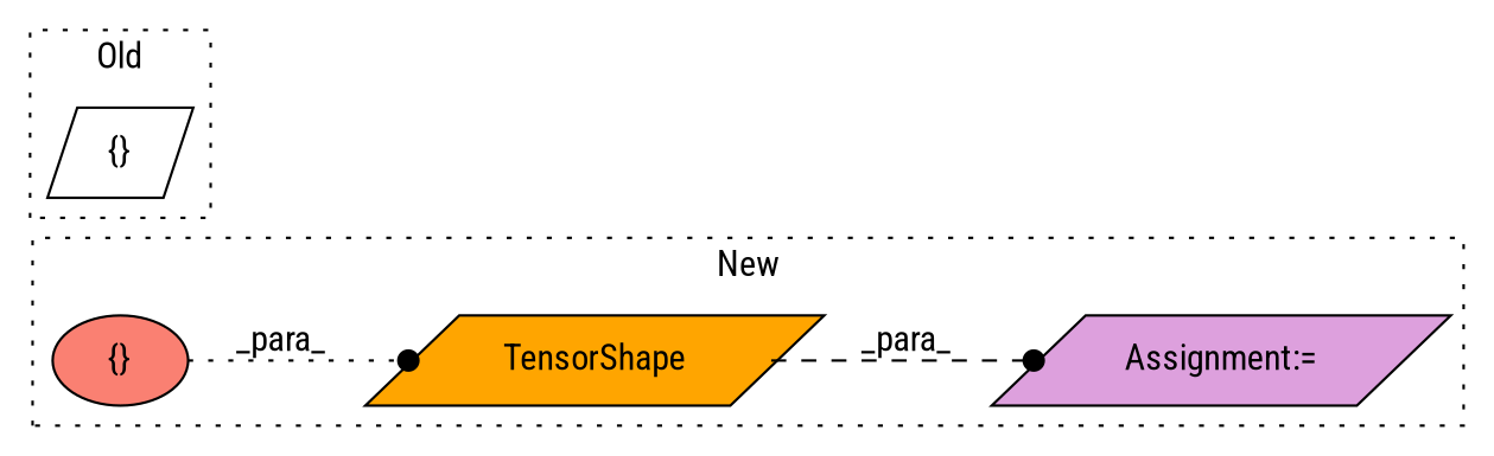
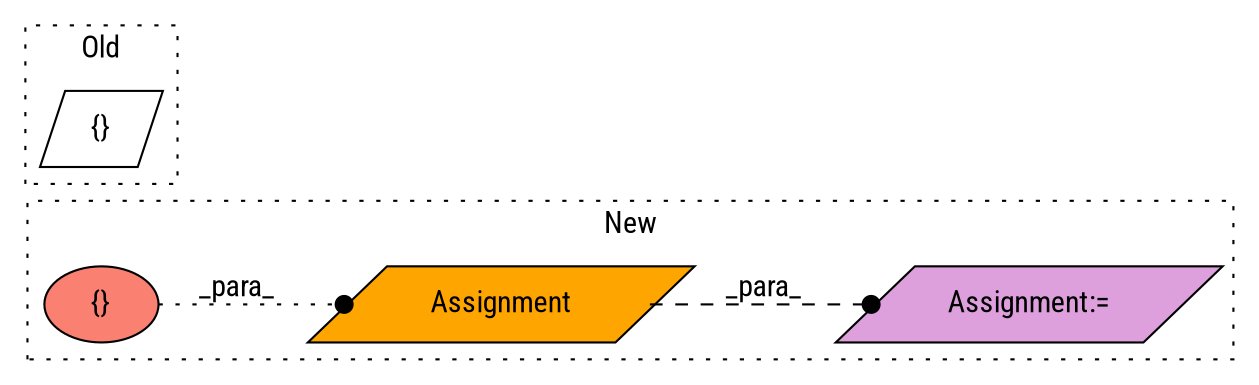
  digraph {
    rankdir=LR
    fontname="Roboto Condensed"
    node [a=4 l="1,1" shape=parallelogram style=filled fontname="Roboto Condensed"]
    edge [arrowhead=dot fontname="Roboto Condensed"]
-   n1 [a=32 l="12,1" label=TensorShape s="4067,4096" fillcolor=orange]
+   n1 [a=32 l="12,1" label=Assignment s="4067,4096" fillcolor=orange]
    n2 [label="{}" s="4088,4095" shape=ellipse fillcolor=salmon]
    n3 [a=7 l=1 label="Assignment:=" s=3997 fillcolor=plum]
    n4 [label="{}" s="3384,3391" fillcolor=white]
    subgraph cluster_1 {
      label=New
      style=dotted
      n1
      n2
      n3
    }
    subgraph cluster_2 {
      label=Old
      style=dotted
      n4
    }
    n1 -> n3 [label=_para_ style=dashed]
    n2 -> n1 [label=_para_ style=dotted]
  }
